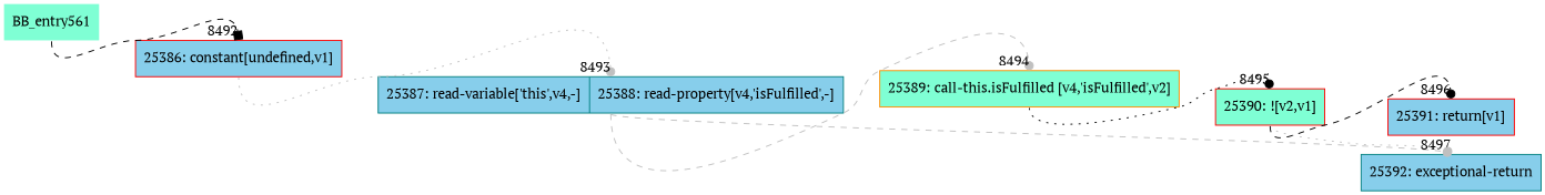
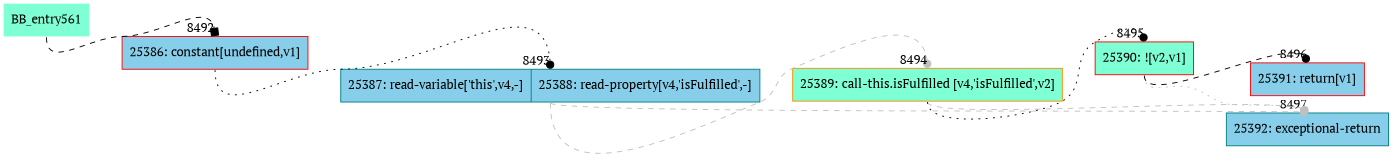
  digraph {
    fontname="PT Serif"
    rankdir=LR
    node [color=red fillcolor=skyblue fontname="PT Serif" shape=record style=filled]
    edge [arrowhead=dot fontname="PT Serif" headport=n style=dashed tailport=s]
    n1 [fillcolor=aquamarine label=BB_entry561 shape=none]
    n2 [label="{25386: constant[undefined,v1]}"]
    n3 [color=teal label="{25387: read-variable['this',v4,-]|25388: read-property[v4,'isFulfilled',-]}"]
    n4 [color=darkorange fillcolor=aquamarine label="{25389: call-this.isFulfilled [v4,'isFulfilled',v2]}"]
    n5 [color=teal label="{25392: exceptional-return}"]
    n6 [fillcolor=aquamarine label="{25390: ![v2,v1]}"]
    n7 [label="{25391: return[v1]}"]
    n1 -> n2 [arrowhead=box headlabel="    8492"]
-   n2 -> n3 [headlabel="      8493" style=dotted color=gray]
+   n2 -> n3 [headlabel="      8493" style=dotted]
    n3 -> n4 [color=gray headlabel="      8494"]
    n3 -> n5 [color=gray headlabel="      8497"]
+   n4 -> n5 [color=gray]
    n4 -> n6 [headlabel="      8495" style=dotted]
    n6 -> n5 [color=gray style=dotted]
    n6 -> n7 [headlabel="      8496"]
  }
